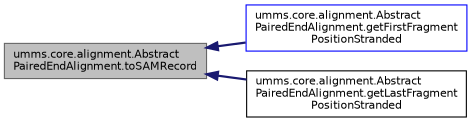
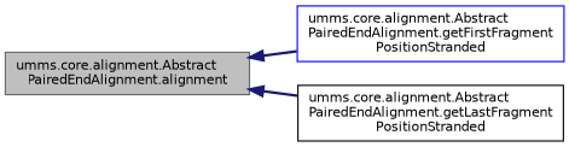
  digraph {
    rankdir=LR
    node [fillcolor=white fontname=Helvetica fontsize=10 shape=record style=filled]
    edge [color=midnightblue dir=back fontname=Helvetica fontsize=10 labelfontname=Helvetica labelfontsize=10 style=bold]
-   n1 [color=gray40 fillcolor=grey75 fontcolor=black height=0.2 label="umms.core.alignment.Abstract\lPairedEndAlignment.toSAMRecord" width=0.4]
+   n1 [color=gray40 fillcolor=grey75 fontcolor=black height=0.2 label="umms.core.alignment.Abstract\lPairedEndAlignment.alignment" width=0.4]
    n2 [color=blue height=0.2 label="umms.core.alignment.Abstract\lPairedEndAlignment.getFirstFragment\lPositionStranded" width=0.4]
    n3 [color=black height=0.2 label="umms.core.alignment.Abstract\lPairedEndAlignment.getLastFragment\lPositionStranded" width=0.4]
    n1 -> n2
    n1 -> n3
  }
